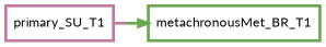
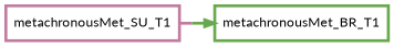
  digraph {
    rankdir=LR
    node [fillcolor=white fontname=Lato penwidth=3.0 shape=box]
    metachronousMet_BR_T1 [color="#6aa84fff"]
-   primary_SU_T1 [color="#c27ba0ff"]
+   primary_SU_T1 [color="#c27ba0ff" label=metachronousMet_SU_T1]
    primary_SU_T1 -> metachronousMet_BR_T1 [color="#c27ba0ff;0.5:#6aa84fff" penwidth=3]
  }
